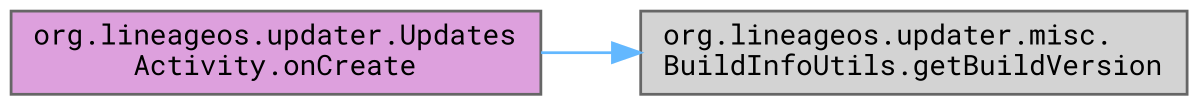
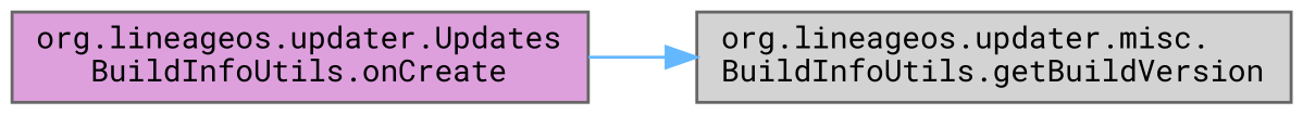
  digraph {
    rankdir=RL
    fontname="Roboto Mono"
    node [fontname="Roboto Mono" fontsize=10 shape=box style=filled]
    n1 [color=gray40 fillcolor=lightgrey fontcolor=black height=0.2 label="org.lineageos.updater.misc.\lBuildInfoUtils.getBuildVersion" width=0.4]
-   n2 [color=grey40 fillcolor=plum height=0.2 label="org.lineageos.updater.Updates\lActivity.onCreate" width=0.4]
+   n2 [color=grey40 fillcolor=plum height=0.2 label="org.lineageos.updater.Updates\lBuildInfoUtils.onCreate" width=0.4]
    n1 -> n2 [color=steelblue1 dir=back fontname="Roboto Mono" fontsize=10 labelfontname=Helvetica labelfontsize=10 style=solid]
  }
